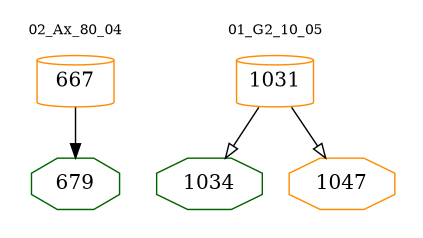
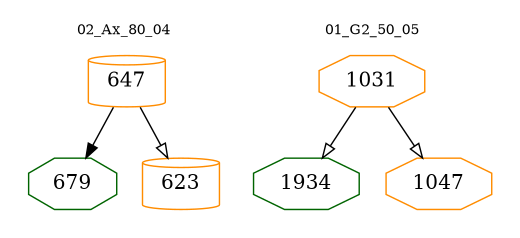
  digraph {
    node [color=darkorange shape=cylinder]
    edge [arrowhead=onormal color=black]
-   n1 [label=667]
+   n1 [label=647]
    n2 [color=darkgreen label=679 shape=octagon]
-   n4 [label=1031]
-   n5 [color=darkgreen label=1034 shape=octagon]
+   n3 [label=623]
+   n4 [label=1031 shape=octagon]
+   n5 [color=darkgreen label=1934 shape=octagon]
    n6 [label=1047 shape=octagon]
    subgraph cluster_1 {
      color=white
      fontsize=10
      label="02_Ax_80_04"
      n1
      n2
+     n3
    }
    subgraph cluster_2 {
      color=white
      fontsize=10
-     label="01_G2_10_05"
+     label="01_G2_50_05"
      n4
      n5
      n6
    }
    n1 -> n2 [arrowhead=normal]
+   n1 -> n3
    n4 -> n5
    n4 -> n6
  }
